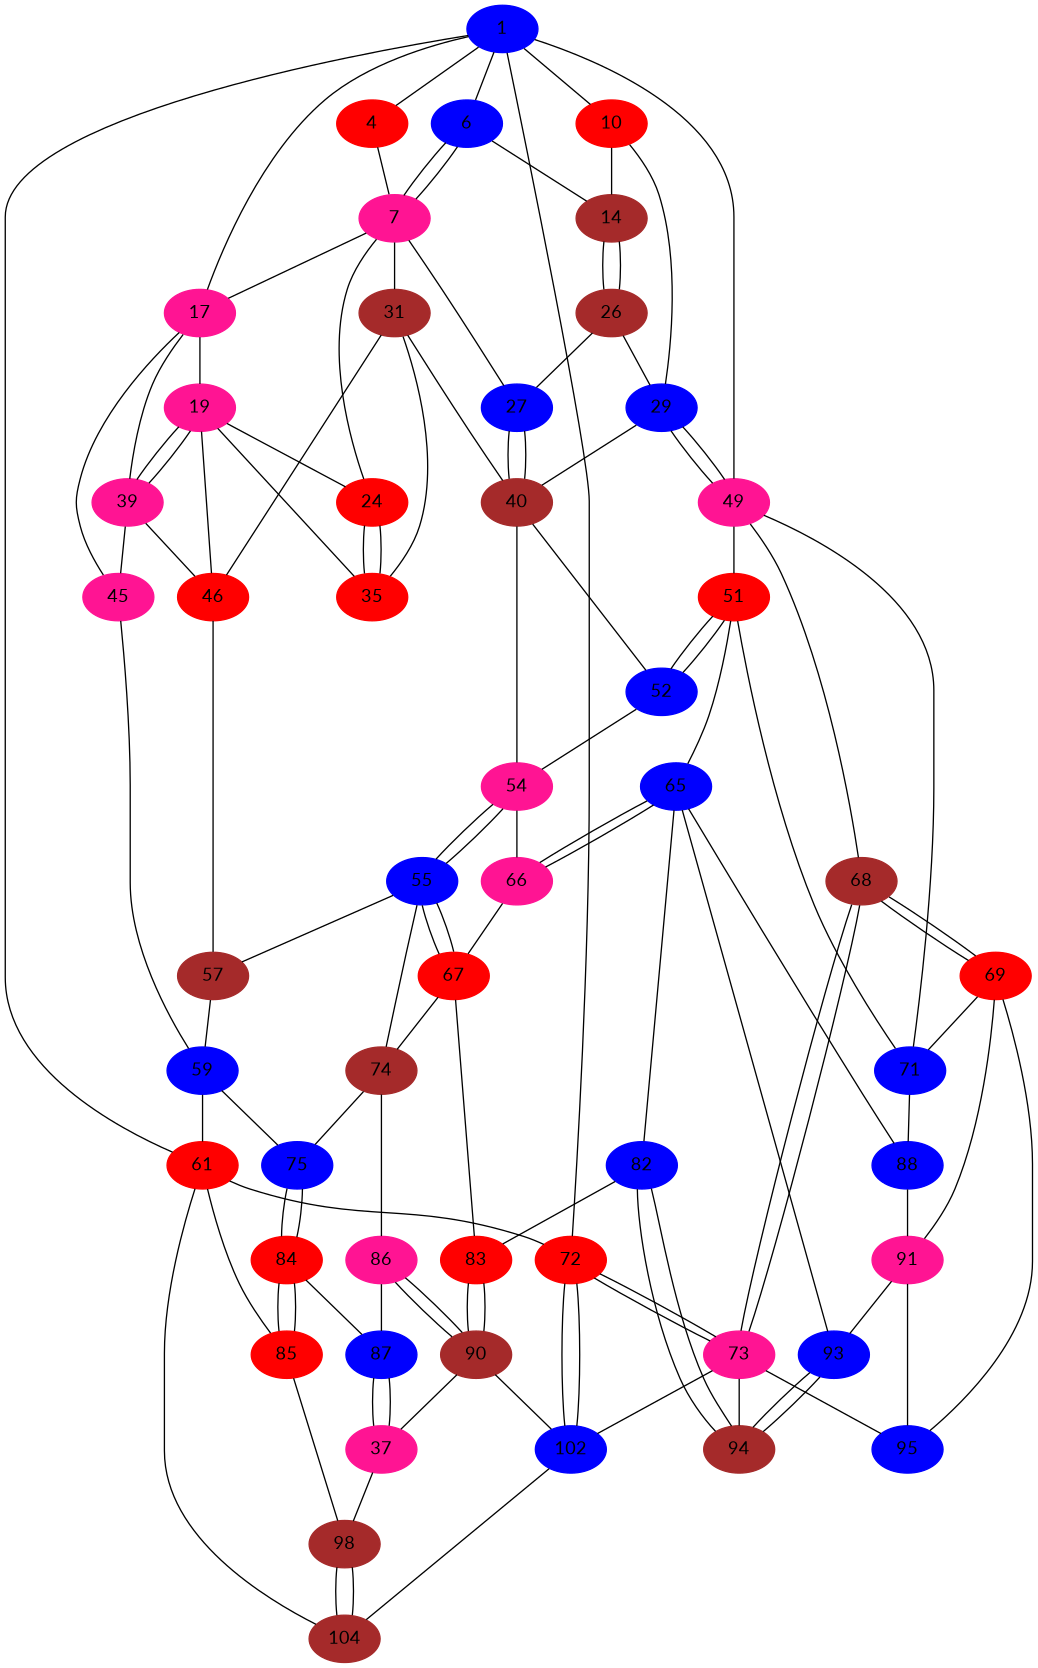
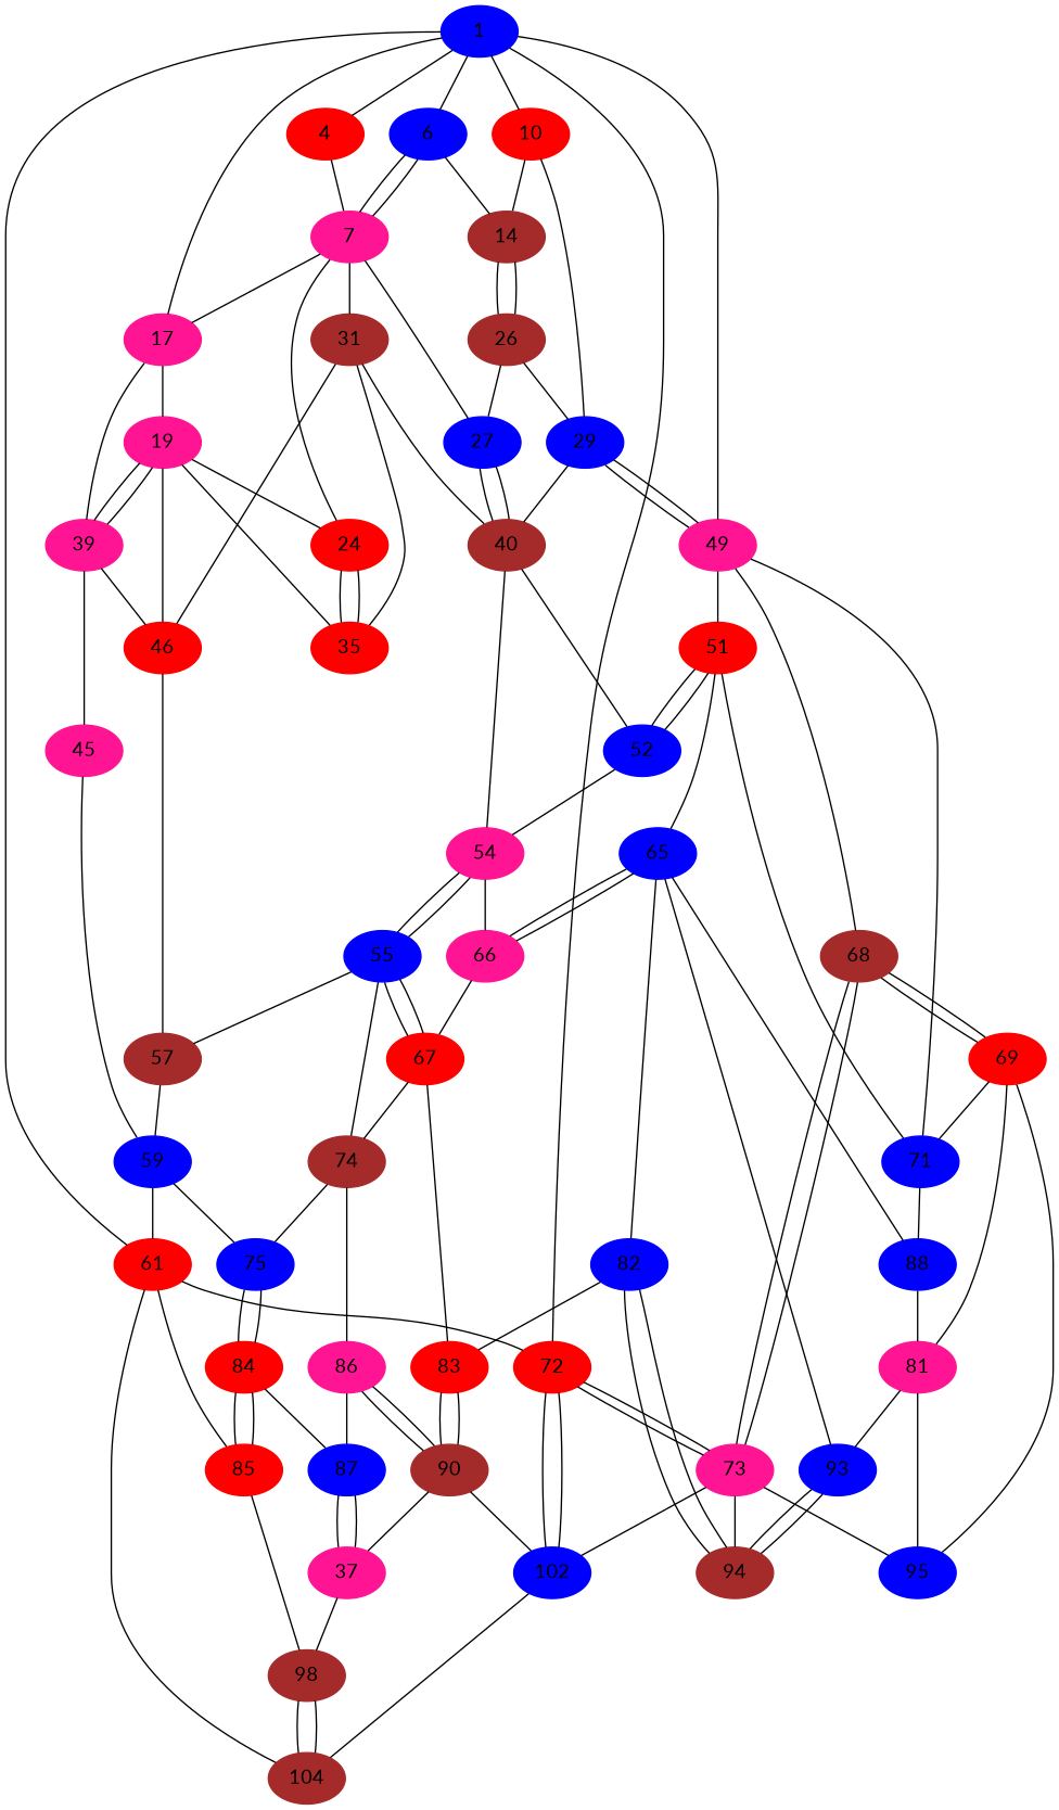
  graph {
    fontname=Lato
    node [color=blue fontname=Lato style=filled]
    edge [fontname=Lato]
    1 [super="+5+2"]
    4 [color=red]
    6
    10 [color=red super="+11+13"]
    17 [color=deeppink super="+25+18"]
    49 [color=deeppink super="+53+50"]
    61 [color=red super="+62+80"]
    72 [color=red]
    7 [color=deeppink super="+8+28"]
    14 [color=brown]
    29 [super="+30"]
    19 [color=deeppink super="+20"]
    39 [color=deeppink super="+44"]
    45 [color=deeppink]
    51 [color=red super="+64"]
    68 [color=brown]
    71 [super="+77"]
    85 [color=red super="+96"]
    104 [color=brown]
    73 [color=deeppink super="+100"]
    102 [super="+103"]
    24 [color=red]
    27
    31 [color=brown super="+32+37"]
    26 [color=brown]
    35 [color=red]
    40 [color=brown super="+41"]
    46 [color=red super="+47"]
    59 [super="+76+60"]
    57 [color=brown]
    52
    54 [color=deeppink super="+58"]
    55 [super="+56"]
    66 [color=deeppink]
    75
    65 [super="+81"]
    69 [color=red super="+70"]
    88
    82
    93
    67 [color=red super="+78"]
    74 [color=brown super="+79"]
    83 [color=red]
    86 [color=deeppink]
    84 [color=red]
    98 [color=brown]
    94 [color=brown]
-   91 [color=deeppink super="+92"]
+   91 [color=deeppink super="+92" label=81]
    90 [color=brown super="+99"]
    95
    87
    n52 [color=deeppink label=37]
    1 -- 4
    1 -- 6
    1 -- 10 [weight=2]
    1 -- 17
    1 -- 49
    1 -- 61
    1 -- 72
    4 -- 7
    6 -- 7
    6 -- 7
    6 -- 14
    10 -- 14
    10 -- 29
    17 -- 19
    17 -- 39
-   17 -- 45
    49 -- 51
    49 -- 68
    49 -- 71
    61 -- 72
    61 -- 85 [weight=2]
    61 -- 104
    72 -- 73
    72 -- 73
    72 -- 102
    72 -- 102
    7 -- 17
    7 -- 24
    7 -- 27
    7 -- 31 [weight=3]
    14 -- 26
    14 -- 26
    29 -- 49
    29 -- 49
    29 -- 40 [weight=2]
    19 -- 39
    19 -- 39
    19 -- 24
    19 -- 35
    19 -- 46
    39 -- 45
    39 -- 46
    45 -- 59
    51 -- 71
    51 -- 52
    51 -- 52
    51 -- 65
    68 -- 73
    68 -- 73
    68 -- 69
    68 -- 69
    71 -- 88
    85 -- 98
    73 -- 102
    73 -- 94
    73 -- 95
    102 -- 104
    24 -- 35
    24 -- 35
    27 -- 40
    27 -- 40
    31 -- 35
    31 -- 40
    31 -- 46
    26 -- 29
    26 -- 27
    40 -- 52
    40 -- 54
    46 -- 57
    59 -- 61 [weight=2]
    59 -- 75
    57 -- 59
    52 -- 54
    54 -- 55
    54 -- 55
    54 -- 66
    55 -- 57
    55 -- 67
    55 -- 67
    55 -- 74
    66 -- 67
    75 -- 84
    75 -- 84
    65 -- 66
    65 -- 66
    65 -- 88
    65 -- 82
    65 -- 93
    69 -- 71
    69 -- 91
    69 -- 95
    88 -- 91
    82 -- 83
    82 -- 94
    82 -- 94
    93 -- 94
    93 -- 94
    67 -- 74
    67 -- 83
    74 -- 75
    74 -- 86
    83 -- 90
    83 -- 90
    86 -- 90
    86 -- 90
    86 -- 87
    84 -- 85
    84 -- 85
    84 -- 87
    98 -- 104
    98 -- 104
    91 -- 93
    91 -- 95
    90 -- 102
    90 -- n52
    87 -- n52
    87 -- n52
    n52 -- 98
  }
